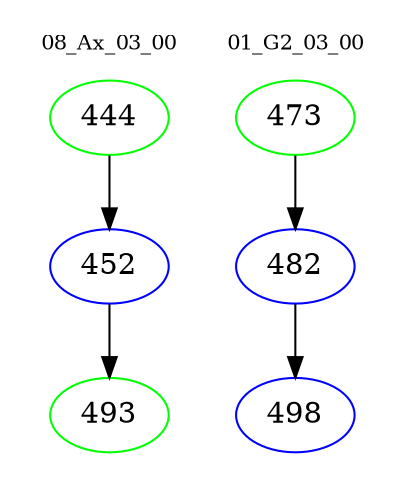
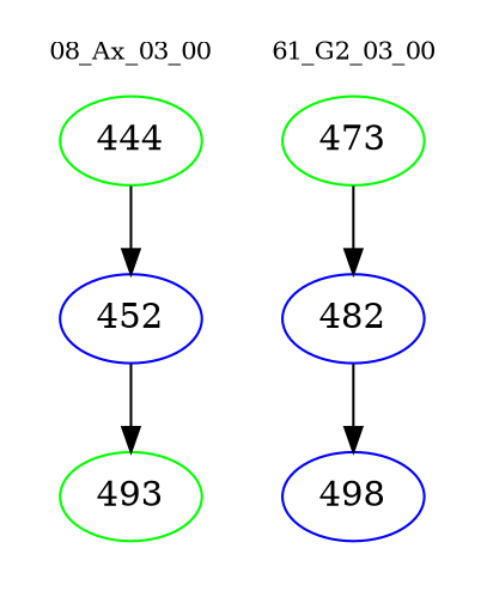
  digraph {
    node [color=green]
    edge [color=black]
    n1 [label=444]
    n2 [color=blue label=452]
    n3 [label=493]
    n4 [label=473]
    n5 [color=blue label=482]
    n6 [color=blue label=498]
    subgraph cluster_1 {
      color=white
      fontsize=10
      label="08_Ax_03_00"
      n1
      n2
      n3
    }
    subgraph cluster_2 {
      color=white
      fontsize=10
-     label="01_G2_03_00"
+     label="61_G2_03_00"
      n4
      n5
      n6
    }
    n1 -> n2
    n2 -> n3
    n4 -> n5
    n5 -> n6
  }
